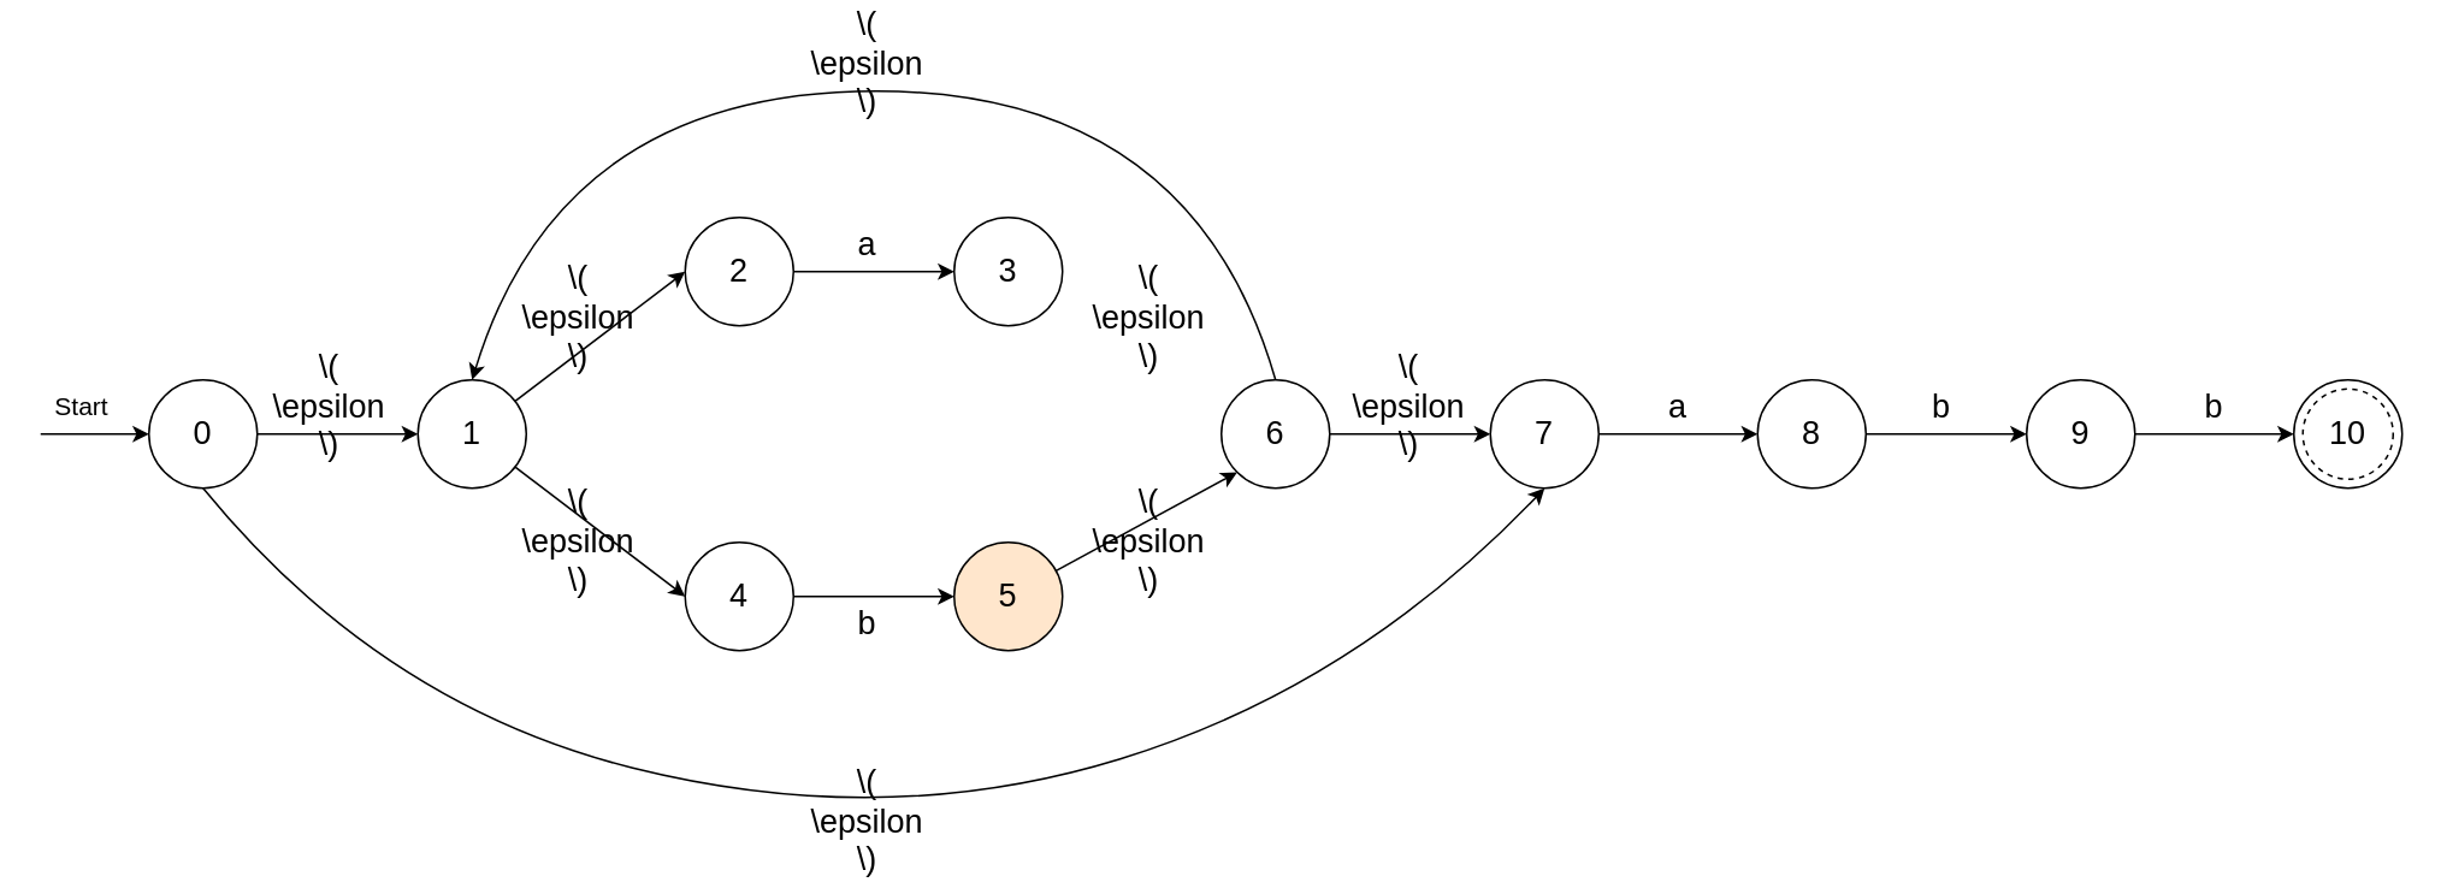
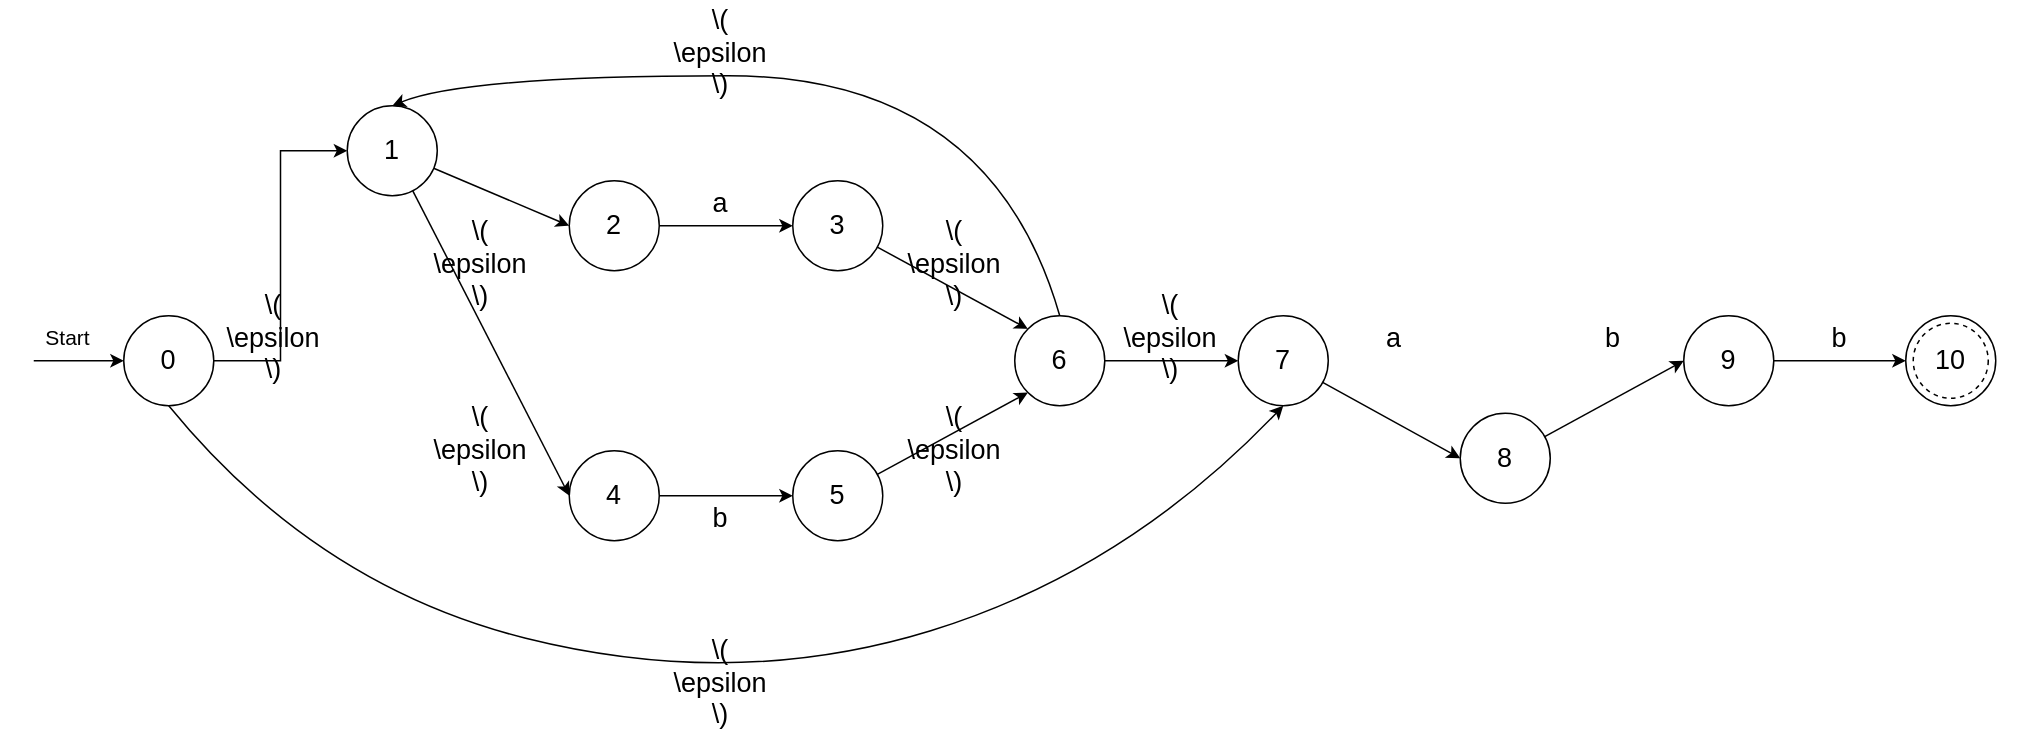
  <mxCell id="0" />
  <mxCell id="1" parent="0" />
  <mxCell id="2" style="edgeStyle=orthogonalEdgeStyle;rounded=0;orthogonalLoop=1;jettySize=auto;html=1;entryX=0;entryY=0.5;entryDx=0;entryDy=0;" parent="1" source="3" target="6" edge="1"><mxGeometry relative="1" as="geometry" /></mxCell>
  <mxCell id="3" value="&lt;span style=&quot;font-size: 18px&quot;&gt;0&lt;/span&gt;" style="ellipse;whiteSpace=wrap;html=1;aspect=fixed;" parent="1" vertex="1"><mxGeometry x="82" y="210" width="60" height="60" as="geometry" /></mxCell>
  <mxCell id="4" style="rounded=0;orthogonalLoop=1;jettySize=auto;html=1;entryX=0;entryY=0.5;entryDx=0;entryDy=0;" parent="1" source="6" target="19" edge="1"><mxGeometry relative="1" as="geometry" /></mxCell>
  <mxCell id="5" style="edgeStyle=none;rounded=0;orthogonalLoop=1;jettySize=auto;html=1;entryX=0;entryY=0.5;entryDx=0;entryDy=0;" parent="1" source="6" target="20" edge="1"><mxGeometry relative="1" as="geometry" /></mxCell>
- <mxCell id="6" value="&lt;span style=&quot;font-size: 18px&quot;&gt;1&lt;/span&gt;" style="ellipse;whiteSpace=wrap;html=1;aspect=fixed;" parent="1" vertex="1"><mxGeometry x="231" y="210" width="60" height="60" as="geometry" /></mxCell>
+ <mxCell id="6" value="&lt;span style=&quot;font-size: 18px&quot;&gt;1&lt;/span&gt;" style="ellipse;whiteSpace=wrap;html=1;aspect=fixed;" parent="1" vertex="1"><mxGeometry x="231" y="70" width="60" height="60" as="geometry" /></mxCell>
  <mxCell id="7" value="" style="group" parent="1" vertex="1" connectable="0"><mxGeometry x="1270" y="210" width="60" height="60" as="geometry" /></mxCell>
  <mxCell id="8" value="" style="ellipse;whiteSpace=wrap;html=1;aspect=fixed;" parent="7" vertex="1"><mxGeometry width="60" height="60" as="geometry" /></mxCell>
  <mxCell id="9" value="&lt;span style=&quot;font-size: 18px&quot;&gt;10&lt;/span&gt;" style="ellipse;whiteSpace=wrap;html=1;aspect=fixed;dashed=1;" parent="7" vertex="1"><mxGeometry x="5" y="5" width="50" height="50" as="geometry" /></mxCell>
  <mxCell id="10" style="edgeStyle=none;rounded=0;orthogonalLoop=1;jettySize=auto;html=1;entryX=0;entryY=0.5;entryDx=0;entryDy=0;" parent="1" source="11" target="13" edge="1"><mxGeometry relative="1" as="geometry" /></mxCell>
  <mxCell id="11" value="&lt;span style=&quot;font-size: 18px&quot;&gt;6&lt;/span&gt;" style="ellipse;whiteSpace=wrap;html=1;aspect=fixed;" parent="1" vertex="1"><mxGeometry x="676" y="210" width="60" height="60" as="geometry" /></mxCell>
  <mxCell id="12" style="edgeStyle=none;rounded=0;orthogonalLoop=1;jettySize=auto;html=1;entryX=0;entryY=0.5;entryDx=0;entryDy=0;" parent="1" source="13" target="15" edge="1"><mxGeometry relative="1" as="geometry" /></mxCell>
  <mxCell id="13" value="&lt;span style=&quot;font-size: 18px&quot;&gt;7&lt;/span&gt;" style="ellipse;whiteSpace=wrap;html=1;aspect=fixed;" parent="1" vertex="1"><mxGeometry x="825" y="210" width="60" height="60" as="geometry" /></mxCell>
  <mxCell id="14" style="edgeStyle=none;rounded=0;orthogonalLoop=1;jettySize=auto;html=1;entryX=0;entryY=0.5;entryDx=0;entryDy=0;" parent="1" source="15" target="17" edge="1"><mxGeometry relative="1" as="geometry" /></mxCell>
- <mxCell id="15" value="&lt;span style=&quot;font-size: 18px&quot;&gt;8&lt;/span&gt;" style="ellipse;whiteSpace=wrap;html=1;aspect=fixed;" parent="1" vertex="1"><mxGeometry x="973" y="210" width="60" height="60" as="geometry" /></mxCell>
+ <mxCell id="15" value="&lt;span style=&quot;font-size: 18px&quot;&gt;8&lt;/span&gt;" style="ellipse;whiteSpace=wrap;html=1;aspect=fixed;" parent="1" vertex="1"><mxGeometry x="973" y="275" width="60" height="60" as="geometry" /></mxCell>
  <mxCell id="16" style="edgeStyle=none;rounded=0;orthogonalLoop=1;jettySize=auto;html=1;entryX=0;entryY=0.5;entryDx=0;entryDy=0;" parent="1" source="17" target="8" edge="1"><mxGeometry relative="1" as="geometry" /></mxCell>
  <mxCell id="17" value="&lt;span style=&quot;font-size: 18px&quot;&gt;9&lt;/span&gt;" style="ellipse;whiteSpace=wrap;html=1;aspect=fixed;" parent="1" vertex="1"><mxGeometry x="1122" y="210" width="60" height="60" as="geometry" /></mxCell>
  <mxCell id="18" value="" style="group" parent="1" vertex="1" connectable="0"><mxGeometry x="379" y="120" width="60" height="240" as="geometry" /></mxCell>
  <mxCell id="19" value="&lt;span style=&quot;font-size: 18px&quot;&gt;2&lt;/span&gt;" style="ellipse;whiteSpace=wrap;html=1;aspect=fixed;" parent="18" vertex="1"><mxGeometry width="60" height="60" as="geometry" /></mxCell>
  <mxCell id="20" value="&lt;span style=&quot;font-size: 18px&quot;&gt;4&lt;/span&gt;" style="ellipse;whiteSpace=wrap;html=1;aspect=fixed;" parent="18" vertex="1"><mxGeometry y="180" width="60" height="60" as="geometry" /></mxCell>
  <mxCell id="21" value="" style="group" parent="1" vertex="1" connectable="0"><mxGeometry x="528" y="120" width="60" height="240" as="geometry" /></mxCell>
  <mxCell id="22" value="&lt;span style=&quot;font-size: 18px&quot;&gt;3&lt;/span&gt;" style="ellipse;whiteSpace=wrap;html=1;aspect=fixed;" parent="21" vertex="1"><mxGeometry width="60" height="60" as="geometry" /></mxCell>
- <mxCell id="23" value="&lt;span style=&quot;font-size: 18px&quot;&gt;5&lt;/span&gt;" style="ellipse;whiteSpace=wrap;html=1;aspect=fixed;fillColor=#ffe6cc;" parent="21" vertex="1"><mxGeometry y="180" width="60" height="60" as="geometry" /></mxCell>
+ <mxCell id="23" value="&lt;span style=&quot;font-size: 18px&quot;&gt;5&lt;/span&gt;" style="ellipse;whiteSpace=wrap;html=1;aspect=fixed;" parent="21" vertex="1"><mxGeometry y="180" width="60" height="60" as="geometry" /></mxCell>
  <mxCell id="24" style="edgeStyle=none;rounded=0;orthogonalLoop=1;jettySize=auto;html=1;" parent="1" source="19" target="22" edge="1"><mxGeometry relative="1" as="geometry" /></mxCell>
  <mxCell id="25" style="edgeStyle=none;rounded=0;orthogonalLoop=1;jettySize=auto;html=1;entryX=0;entryY=0.5;entryDx=0;entryDy=0;" parent="1" source="20" target="23" edge="1"><mxGeometry relative="1" as="geometry" /></mxCell>
  <mxCell id="26" style="edgeStyle=none;rounded=0;orthogonalLoop=1;jettySize=auto;html=1;entryX=0;entryY=1;entryDx=0;entryDy=0;" parent="1" source="23" target="11" edge="1"><mxGeometry relative="1" as="geometry" /></mxCell>
+ <mxCell id="27" style="edgeStyle=none;rounded=0;orthogonalLoop=1;jettySize=auto;html=1;entryX=0;entryY=0;entryDx=0;entryDy=0;" parent="1" source="22" target="11" edge="1"><mxGeometry relative="1" as="geometry" /></mxCell>
  <mxCell id="28" value="&lt;font style=&quot;font-size: 18px&quot;&gt;\( \epsilon \)&lt;/font&gt;" style="text;html=1;strokeColor=none;fillColor=none;align=center;verticalAlign=middle;whiteSpace=wrap;rounded=0;fontSize=14;" parent="1" vertex="1"><mxGeometry x="162" y="210" width="40" height="30" as="geometry" /></mxCell>
  <mxCell id="29" value="&lt;span style=&quot;font-size: 18px&quot;&gt;a&lt;/span&gt;" style="text;html=1;strokeColor=none;fillColor=none;align=center;verticalAlign=middle;whiteSpace=wrap;rounded=0;fontSize=14;" parent="1" vertex="1"><mxGeometry x="460" y="120" width="40" height="30" as="geometry" /></mxCell>
  <mxCell id="30" value="&lt;span style=&quot;font-size: 18px&quot;&gt;b&lt;/span&gt;" style="text;html=1;strokeColor=none;fillColor=none;align=center;verticalAlign=middle;whiteSpace=wrap;rounded=0;fontSize=14;" parent="1" vertex="1"><mxGeometry x="460" y="330" width="40" height="30" as="geometry" /></mxCell>
  <mxCell id="31" value="&lt;span style=&quot;font-size: 18px&quot;&gt;a&lt;/span&gt;" style="text;html=1;strokeColor=none;fillColor=none;align=center;verticalAlign=middle;whiteSpace=wrap;rounded=0;fontSize=14;" parent="1" vertex="1"><mxGeometry x="909" y="210" width="40" height="30" as="geometry" /></mxCell>
  <mxCell id="32" value="&lt;span style=&quot;font-size: 18px&quot;&gt;b&lt;/span&gt;" style="text;html=1;strokeColor=none;fillColor=none;align=center;verticalAlign=middle;whiteSpace=wrap;rounded=0;fontSize=14;" parent="1" vertex="1"><mxGeometry x="1055" y="210" width="40" height="30" as="geometry" /></mxCell>
  <mxCell id="33" value="&lt;span style=&quot;font-size: 18px&quot;&gt;b&lt;/span&gt;" style="text;html=1;strokeColor=none;fillColor=none;align=center;verticalAlign=middle;whiteSpace=wrap;rounded=0;fontSize=14;" parent="1" vertex="1"><mxGeometry x="1206" y="210" width="40" height="30" as="geometry" /></mxCell>
  <mxCell id="34" value="&lt;font style=&quot;font-size: 18px&quot;&gt;\( \epsilon \)&lt;/font&gt;" style="text;html=1;strokeColor=none;fillColor=none;align=center;verticalAlign=middle;whiteSpace=wrap;rounded=0;fontSize=14;" parent="1" vertex="1"><mxGeometry x="760" y="210" width="40" height="30" as="geometry" /></mxCell>
  <mxCell id="35" value="&lt;font style=&quot;font-size: 18px&quot;&gt;\( \epsilon \)&lt;/font&gt;" style="text;html=1;strokeColor=none;fillColor=none;align=center;verticalAlign=middle;whiteSpace=wrap;rounded=0;fontSize=14;" parent="1" vertex="1"><mxGeometry x="300" y="161" width="40" height="30" as="geometry" /></mxCell>
  <mxCell id="36" value="&lt;font style=&quot;font-size: 18px&quot;&gt;\( \epsilon \)&lt;/font&gt;" style="text;html=1;strokeColor=none;fillColor=none;align=center;verticalAlign=middle;whiteSpace=wrap;rounded=0;fontSize=14;" parent="1" vertex="1"><mxGeometry x="300" y="285" width="40" height="30" as="geometry" /></mxCell>
  <mxCell id="37" value="&lt;font style=&quot;font-size: 18px&quot;&gt;\( \epsilon \)&lt;/font&gt;" style="text;html=1;strokeColor=none;fillColor=none;align=center;verticalAlign=middle;whiteSpace=wrap;rounded=0;fontSize=14;" parent="1" vertex="1"><mxGeometry x="616" y="161" width="40" height="30" as="geometry" /></mxCell>
  <mxCell id="38" value="&lt;font style=&quot;font-size: 18px&quot;&gt;\( \epsilon \)&lt;/font&gt;" style="text;html=1;strokeColor=none;fillColor=none;align=center;verticalAlign=middle;whiteSpace=wrap;rounded=0;fontSize=14;" parent="1" vertex="1"><mxGeometry x="616" y="285" width="40" height="30" as="geometry" /></mxCell>
  <mxCell id="39" value="" style="endArrow=classic;html=1;fontSize=14;" parent="1" edge="1"><mxGeometry width="50" height="50" relative="1" as="geometry"><mxPoint x="22" y="240" as="sourcePoint" /><mxPoint x="82" y="240" as="targetPoint" /></mxGeometry></mxCell>
  <mxCell id="40" value="" style="curved=1;endArrow=classic;html=1;fontSize=14;exitX=0.5;exitY=1;exitDx=0;exitDy=0;entryX=0.5;entryY=1;entryDx=0;entryDy=0;" parent="1" source="3" target="13" edge="1"><mxGeometry width="50" height="50" relative="1" as="geometry"><mxPoint x="260" y="470" as="sourcePoint" /><mxPoint x="430" y="400" as="targetPoint" /><Array as="points"><mxPoint x="210" y="390" /><mxPoint x="490" y="460" /><mxPoint x="750" y="380" /></Array></mxGeometry></mxCell>
  <mxCell id="41" value="" style="curved=1;endArrow=classic;html=1;fontSize=14;exitX=0.5;exitY=0;exitDx=0;exitDy=0;entryX=0.5;entryY=0;entryDx=0;entryDy=0;" parent="1" source="11" target="6" edge="1"><mxGeometry width="50" height="50" relative="1" as="geometry"><mxPoint x="600" y="50" as="sourcePoint" /><mxPoint x="190" y="60" as="targetPoint" /><Array as="points"><mxPoint x="660" y="50" /><mxPoint x="310" y="50" /></Array></mxGeometry></mxCell>
  <mxCell id="42" value="&lt;font style=&quot;font-size: 18px&quot;&gt;\( \epsilon \)&lt;/font&gt;" style="text;html=1;strokeColor=none;fillColor=none;align=center;verticalAlign=middle;whiteSpace=wrap;rounded=0;fontSize=14;" parent="1" vertex="1"><mxGeometry x="460" y="20" width="40" height="30" as="geometry" /></mxCell>
  <mxCell id="43" value="&lt;font style=&quot;font-size: 18px&quot;&gt;\( \epsilon \)&lt;/font&gt;" style="text;html=1;strokeColor=none;fillColor=none;align=center;verticalAlign=middle;whiteSpace=wrap;rounded=0;fontSize=14;" parent="1" vertex="1"><mxGeometry x="460" y="440" width="40" height="30" as="geometry" /></mxCell>
  <mxCell id="44" value="Start" style="text;html=1;strokeColor=none;fillColor=none;align=center;verticalAlign=middle;whiteSpace=wrap;rounded=0;fontSize=14;" parent="1" vertex="1"><mxGeometry x="20" y="210" width="50" height="30" as="geometry" /></mxCell>
